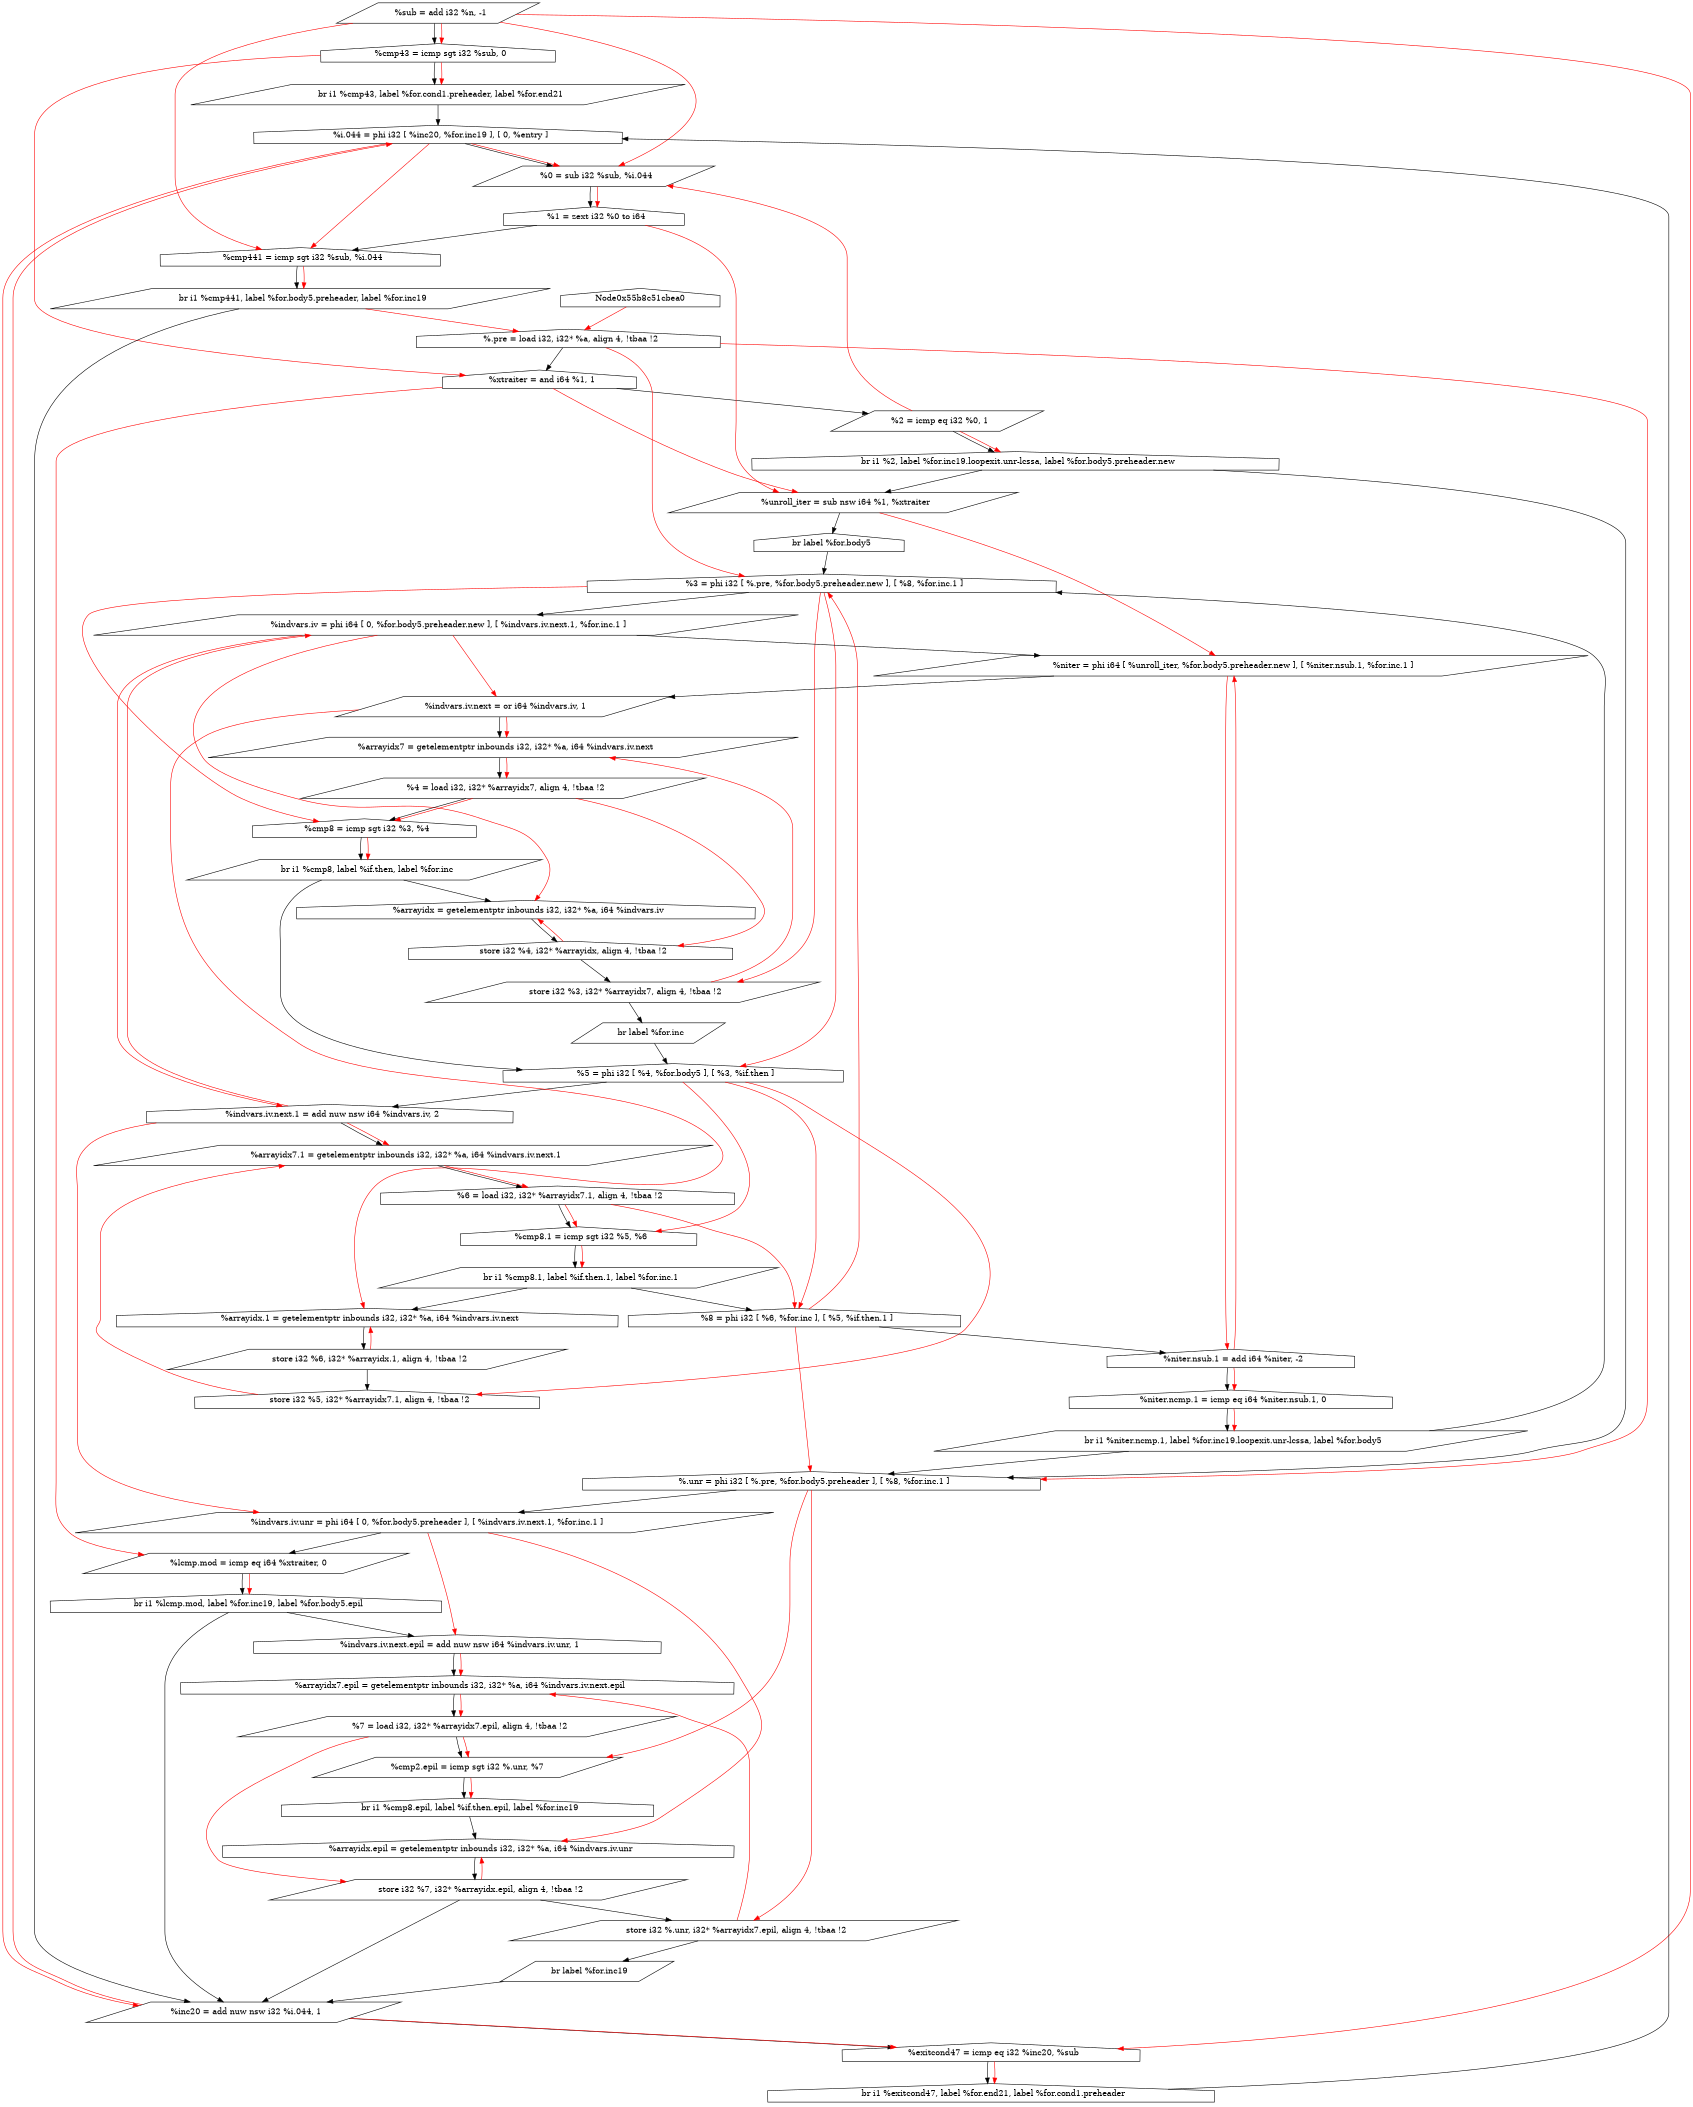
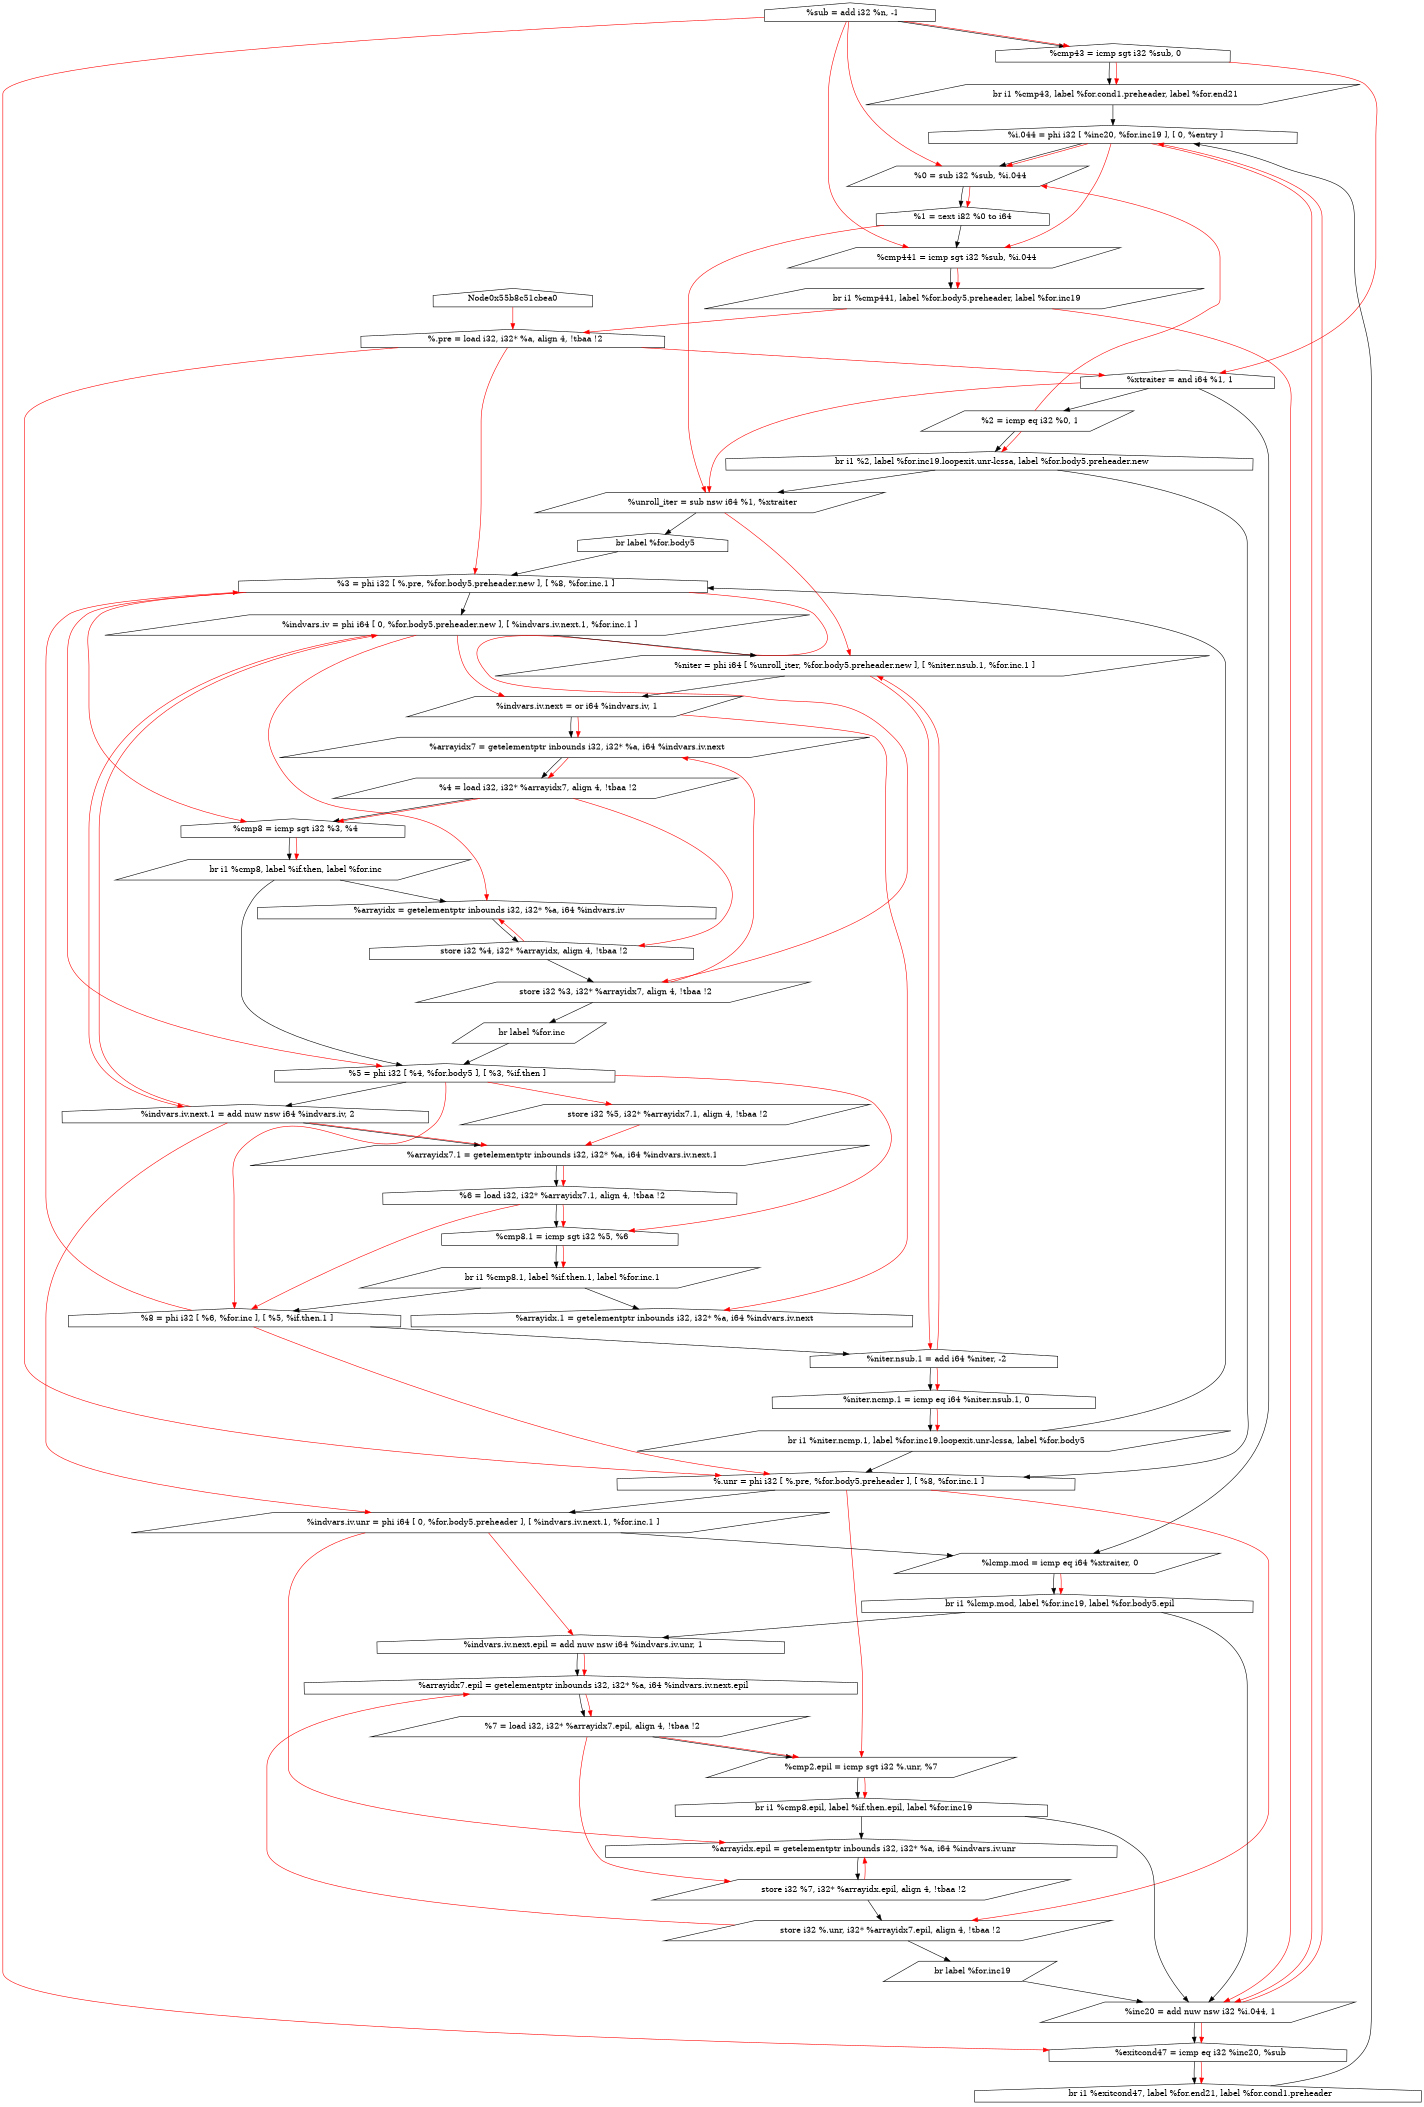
  digraph {
    node [shape=house]
    edge [color=red]
-   n1 [label="  %sub = add i32 %n, -1" shape=parallelogram]
+   n1 [label="  %sub = add i32 %n, -1"]
    n2 [label="  %cmp43 = icmp sgt i32 %sub, 0"]
    n3 [label="  %0 = sub i32 %sub, %i.044" shape=parallelogram]
-   n4 [label="  %cmp441 = icmp sgt i32 %sub, %i.044"]
+   n4 [label="  %cmp441 = icmp sgt i32 %sub, %i.044" shape=parallelogram]
    n5 [label="  %exitcond47 = icmp eq i32 %inc20, %sub"]
    n6 [label="  br i1 %cmp43, label %for.cond1.preheader, label %for.end21" shape=parallelogram]
    n7 [label="  %xtraiter = and i64 %1, 1"]
-   n8 [label="  %1 = zext i32 %0 to i64"]
+   n8 [label="%1 = zext i82 %0 to i64"]
    n9 [label="  br i1 %cmp441, label %for.body5.preheader, label %for.inc19" shape=parallelogram]
    n10 [label="  br i1 %exitcond47, label %for.end21, label %for.cond1.preheader"]
    n11 [label="  %i.044 = phi i32 [ %inc20, %for.inc19 ], [ 0, %entry ]"]
    n12 [label="  %inc20 = add nuw nsw i32 %i.044, 1" shape=parallelogram]
    n13 [label="  %unroll_iter = sub nsw i64 %1, %xtraiter" shape=parallelogram]
    n14 [label="  %2 = icmp eq i32 %0, 1" shape=parallelogram]
    n15 [label="  br i1 %2, label %for.inc19.loopexit.unr-lcssa, label %for.body5.preheader.new"]
    n16 [label="  %lcmp.mod = icmp eq i64 %xtraiter, 0" shape=parallelogram]
    n17 [label="  br label %for.body5"]
    n18 [label="  %niter = phi i64 [ %unroll_iter, %for.body5.preheader.new ], [ %niter.nsub.1, %for.inc.1 ]" shape=parallelogram]
    n19 [label="  %.pre = load i32, i32* %a, align 4, !tbaa !2"]
    n20 [label="  %3 = phi i32 [ %.pre, %for.body5.preheader.new ], [ %8, %for.inc.1 ]"]
    n21 [label="  %.unr = phi i32 [ %.pre, %for.body5.preheader ], [ %8, %for.inc.1 ]"]
    n22 [label="  %indvars.iv = phi i64 [ 0, %for.body5.preheader.new ], [ %indvars.iv.next.1, %for.inc.1 ]" shape=parallelogram]
    n23 [label="  %cmp8 = icmp sgt i32 %3, %4"]
    n24 [label="  store i32 %3, i32* %arrayidx7, align 4, !tbaa !2" shape=parallelogram]
    n25 [label="  %5 = phi i32 [ %4, %for.body5 ], [ %3, %if.then ]"]
    n26 [label="  %indvars.iv.unr = phi i64 [ 0, %for.body5.preheader ], [ %indvars.iv.next.1, %for.inc.1 ]" shape=parallelogram]
    n27 [label="%cmp2.epil = icmp sgt i32 %.unr, %7" shape=parallelogram]
    n28 [label="  store i32 %.unr, i32* %arrayidx7.epil, align 4, !tbaa !2" shape=parallelogram]
    n29 [label="  br i1 %lcmp.mod, label %for.inc19, label %for.body5.epil"]
    n30 [label="  %indvars.iv.next = or i64 %indvars.iv, 1" shape=parallelogram]
    n31 [label="  %niter.nsub.1 = add i64 %niter, -2"]
    n32 [label="  %arrayidx = getelementptr inbounds i32, i32* %a, i64 %indvars.iv"]
    n33 [label="  %indvars.iv.next.1 = add nuw nsw i64 %indvars.iv, 2"]
    n34 [label="  br i1 %cmp8, label %if.then, label %for.inc" shape=parallelogram]
    n35 [label="  %arrayidx7 = getelementptr inbounds i32, i32* %a, i64 %indvars.iv.next" shape=parallelogram]
    n36 [label="  br label %for.inc" shape=parallelogram]
    n37 [label="  %cmp8.1 = icmp sgt i32 %5, %6"]
-   n38 [label="  store i32 %5, i32* %arrayidx7.1, align 4, !tbaa !2"]
+   n38 [label="  store i32 %5, i32* %arrayidx7.1, align 4, !tbaa !2" shape=parallelogram]
    n39 [label="  %8 = phi i32 [ %6, %for.inc ], [ %5, %if.then.1 ]"]
    n40 [label="  %arrayidx.1 = getelementptr inbounds i32, i32* %a, i64 %indvars.iv.next"]
    n41 [label="  store i32 %4, i32* %arrayidx, align 4, !tbaa !2"]
    n42 [label="  %arrayidx7.1 = getelementptr inbounds i32, i32* %a, i64 %indvars.iv.next.1" shape=parallelogram]
    n43 [label="  %niter.ncmp.1 = icmp eq i64 %niter.nsub.1, 0"]
    n44 [label="  %4 = load i32, i32* %arrayidx7, align 4, !tbaa !2" shape=parallelogram]
-   n45 [label="  store i32 %6, i32* %arrayidx.1, align 4, !tbaa !2" shape=parallelogram]
    n46 [label="  br i1 %cmp8.1, label %if.then.1, label %for.inc.1" shape=parallelogram]
    n47 [label="  %6 = load i32, i32* %arrayidx7.1, align 4, !tbaa !2"]
    n48 [label="  %indvars.iv.next.epil = add nuw nsw i64 %indvars.iv.unr, 1"]
    n49 [label="  %arrayidx.epil = getelementptr inbounds i32, i32* %a, i64 %indvars.iv.unr"]
    n50 [label="  br i1 %cmp8.epil, label %if.then.epil, label %for.inc19"]
    n51 [label="  %arrayidx7.epil = getelementptr inbounds i32, i32* %a, i64 %indvars.iv.next.epil"]
    n52 [label="  br label %for.inc19" shape=parallelogram]
    n53 [label="  store i32 %7, i32* %arrayidx.epil, align 4, !tbaa !2" shape=parallelogram]
    n54 [label="  %7 = load i32, i32* %arrayidx7.epil, align 4, !tbaa !2" shape=parallelogram]
    n55 [label="  br i1 %niter.ncmp.1, label %for.inc19.loopexit.unr-lcssa, label %for.body5" shape=parallelogram]
    Node0x55b8c51cbea0
    n1 -> n2 [color=""]
    n1 -> n2
    n1 -> n3
    n1 -> n4
    n1 -> n5
    n2 -> n6 [color=""]
    n2 -> n6
    n2 -> n7
    n3 -> n8 [color=""]
    n3 -> n8
    n4 -> n9 [color=""]
    n4 -> n9
    n5 -> n10 [color=""]
    n5 -> n10
    n6 -> n11 [color=""]
    n7 -> n13
    n7 -> n14 [color=""]
-   n7 -> n16
+   n7 -> n16 [color=black]
    n8 -> n4 [color=""]
    n8 -> n13
-   n9 -> n12 [color=""]
+   n9 -> n12
    n9 -> n19
    n10 -> n11 [color=""]
    n11 -> n3 [color=""]
    n11 -> n3
    n11 -> n4
    n11 -> n12
    n12 -> n5 [color=""]
    n12 -> n5
    n12 -> n11
    n13 -> n17 [color=""]
    n13 -> n18
    n14 -> n3
    n14 -> n15 [color=""]
    n14 -> n15
    n15 -> n13 [color=""]
    n15 -> n21 [color=""]
    n16 -> n29 [color=""]
    n16 -> n29
    n17 -> n20 [color=""]
    n18 -> n30 [color=""]
    n18 -> n31
-   n19 -> n7 [color=""]
+   n19 -> n7
    n19 -> n20
    n19 -> n21
    n20 -> n22 [color=""]
    n20 -> n23
    n20 -> n24
    n20 -> n25
    n21 -> n26 [color=""]
    n21 -> n27
    n21 -> n28
    n22 -> n18 [color=""]
    n22 -> n30
    n22 -> n32
    n22 -> n33
    n23 -> n34 [color=""]
    n23 -> n34
    n24 -> n35
    n24 -> n36 [color=""]
    n25 -> n33 [color=""]
    n25 -> n37
    n25 -> n38
    n25 -> n39
    n26 -> n16 [color=""]
    n26 -> n48
    n26 -> n49
    n27 -> n50 [color=""]
    n27 -> n50
    n28 -> n51
    n28 -> n52 [color=""]
    n29 -> n12 [color=""]
    n29 -> n48 [color=""]
    n30 -> n35 [color=""]
    n30 -> n35
    n30 -> n40
    n31 -> n18
    n31 -> n43 [color=""]
    n31 -> n43
    n32 -> n41 [color=""]
    n33 -> n22
    n33 -> n26
    n33 -> n42 [color=""]
    n33 -> n42
    n34 -> n25 [color=""]
    n34 -> n32 [color=""]
    n35 -> n44 [color=""]
    n35 -> n44
    n36 -> n25 [color=""]
    n37 -> n46 [color=""]
    n37 -> n46
    n38 -> n42
    n39 -> n20
    n39 -> n21
    n39 -> n31 [color=""]
-   n40 -> n45 [color=""]
    n41 -> n24 [color=""]
    n41 -> n32
    n42 -> n47 [color=""]
    n42 -> n47
    n43 -> n55 [color=""]
    n43 -> n55
    n44 -> n23 [color=""]
    n44 -> n23
    n44 -> n41
-   n45 -> n38 [color=""]
-   n45 -> n40
    n46 -> n39 [color=""]
    n46 -> n40 [color=""]
    n47 -> n37 [color=""]
    n47 -> n37
    n47 -> n39
    n48 -> n51 [color=""]
    n48 -> n51
    n49 -> n53 [color=""]
-   n53 -> n12 [color=""]
+   n50 -> n12 [color=""]
    n50 -> n49 [color=""]
    n51 -> n54 [color=""]
    n51 -> n54
    n52 -> n12 [color=""]
    n53 -> n28 [color=""]
    n53 -> n49
    n54 -> n27 [color=""]
    n54 -> n27
    n54 -> n53
    n55 -> n20 [color=""]
    n55 -> n21 [color=""]
    Node0x55b8c51cbea0 -> n19
  }
